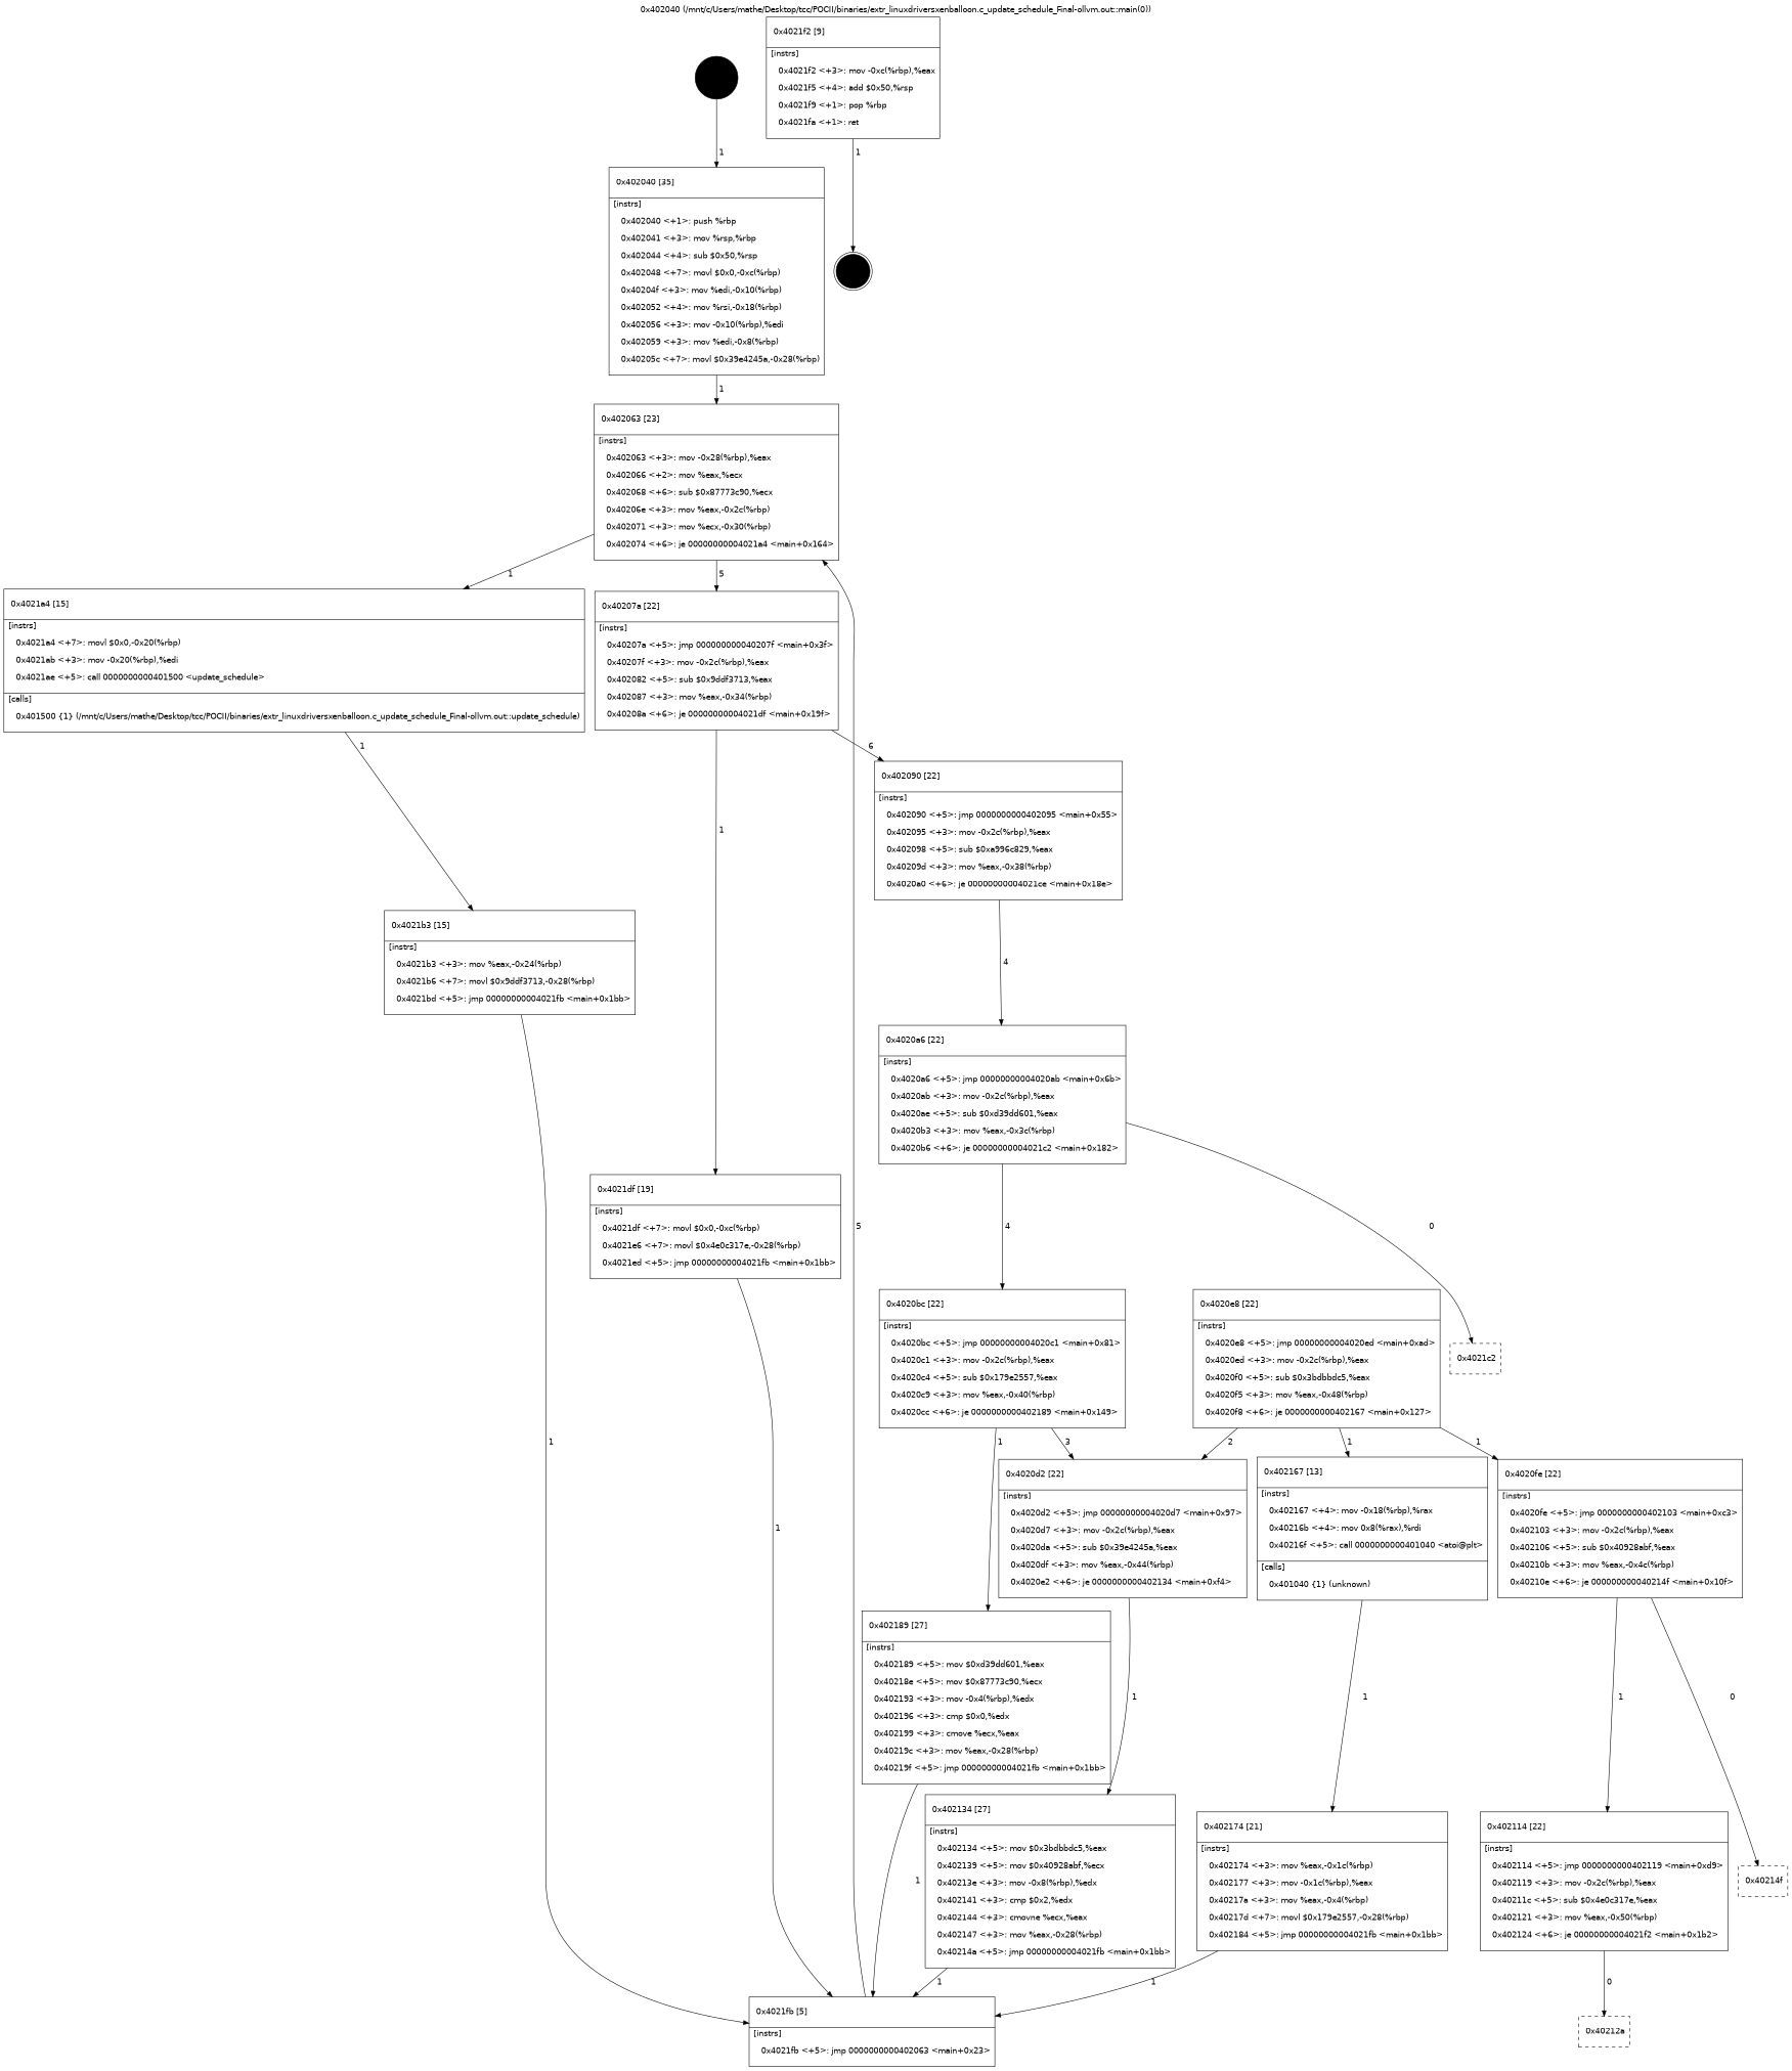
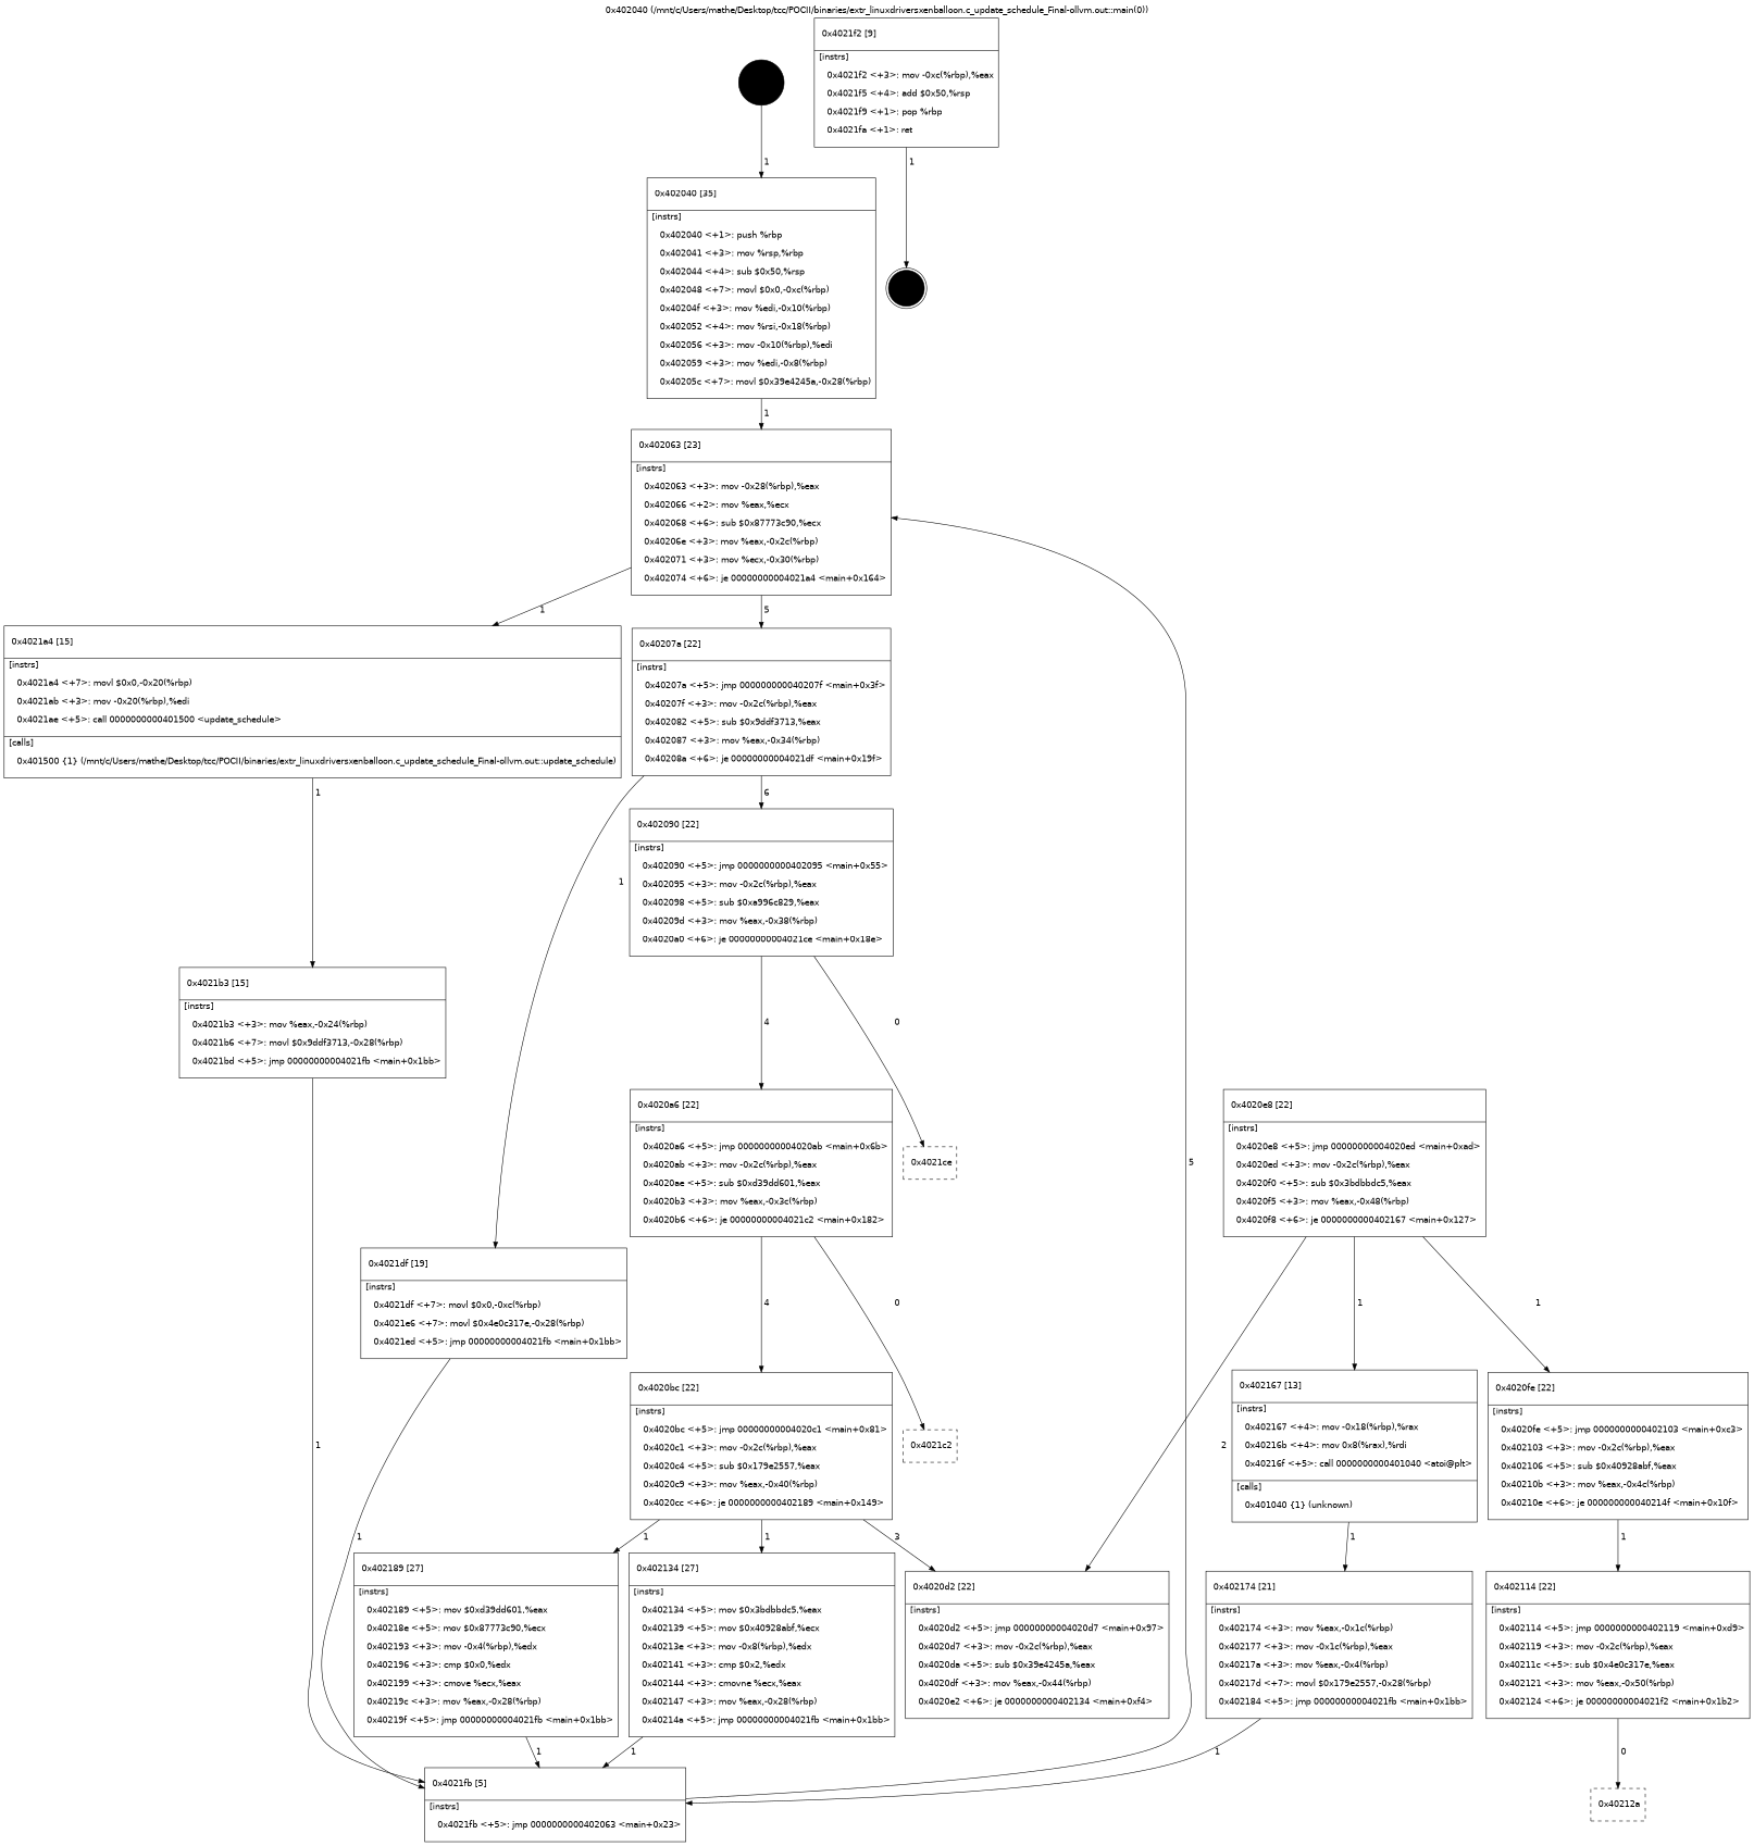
  digraph {
    fontname="DejaVu Sans"
    label="0x402040 (/mnt/c/Users/mathe/Desktop/tcc/POCII/binaries/extr_linuxdriversxenballoon.c_update_schedule_Final-ollvm.out::main(0))"
    labelloc=t
    node [fontname="DejaVu Sans" shape=record]
    edge [fontname="DejaVu Sans"]
    Entry [fillcolor=black height=0.3 shape=circle style=filled width=0.3]
    n2 [label="{\n     0x402040 [35]\l\n     | [instrs]\l\n     &nbsp;&nbsp;0x402040 \<+1\>: push %rbp\l\n     &nbsp;&nbsp;0x402041 \<+3\>: mov %rsp,%rbp\l\n     &nbsp;&nbsp;0x402044 \<+4\>: sub $0x50,%rsp\l\n     &nbsp;&nbsp;0x402048 \<+7\>: movl $0x0,-0xc(%rbp)\l\n     &nbsp;&nbsp;0x40204f \<+3\>: mov %edi,-0x10(%rbp)\l\n     &nbsp;&nbsp;0x402052 \<+4\>: mov %rsi,-0x18(%rbp)\l\n     &nbsp;&nbsp;0x402056 \<+3\>: mov -0x10(%rbp),%edi\l\n     &nbsp;&nbsp;0x402059 \<+3\>: mov %edi,-0x8(%rbp)\l\n     &nbsp;&nbsp;0x40205c \<+7\>: movl $0x39e4245a,-0x28(%rbp)\l\n  }"]
    n3 [label="{\n     0x402063 [23]\l\n     | [instrs]\l\n     &nbsp;&nbsp;0x402063 \<+3\>: mov -0x28(%rbp),%eax\l\n     &nbsp;&nbsp;0x402066 \<+2\>: mov %eax,%ecx\l\n     &nbsp;&nbsp;0x402068 \<+6\>: sub $0x87773c90,%ecx\l\n     &nbsp;&nbsp;0x40206e \<+3\>: mov %eax,-0x2c(%rbp)\l\n     &nbsp;&nbsp;0x402071 \<+3\>: mov %ecx,-0x30(%rbp)\l\n     &nbsp;&nbsp;0x402074 \<+6\>: je 00000000004021a4 \<main+0x164\>\l\n  }"]
    n4 [label="{\n     0x4021a4 [15]\l\n     | [instrs]\l\n     &nbsp;&nbsp;0x4021a4 \<+7\>: movl $0x0,-0x20(%rbp)\l\n     &nbsp;&nbsp;0x4021ab \<+3\>: mov -0x20(%rbp),%edi\l\n     &nbsp;&nbsp;0x4021ae \<+5\>: call 0000000000401500 \<update_schedule\>\l\n     | [calls]\l\n     &nbsp;&nbsp;0x401500 \{1\} (/mnt/c/Users/mathe/Desktop/tcc/POCII/binaries/extr_linuxdriversxenballoon.c_update_schedule_Final-ollvm.out::update_schedule)\l\n  }"]
    n5 [label="{\n     0x40207a [22]\l\n     | [instrs]\l\n     &nbsp;&nbsp;0x40207a \<+5\>: jmp 000000000040207f \<main+0x3f\>\l\n     &nbsp;&nbsp;0x40207f \<+3\>: mov -0x2c(%rbp),%eax\l\n     &nbsp;&nbsp;0x402082 \<+5\>: sub $0x9ddf3713,%eax\l\n     &nbsp;&nbsp;0x402087 \<+3\>: mov %eax,-0x34(%rbp)\l\n     &nbsp;&nbsp;0x40208a \<+6\>: je 00000000004021df \<main+0x19f\>\l\n  }"]
    n6 [label="{\n     0x4021b3 [15]\l\n     | [instrs]\l\n     &nbsp;&nbsp;0x4021b3 \<+3\>: mov %eax,-0x24(%rbp)\l\n     &nbsp;&nbsp;0x4021b6 \<+7\>: movl $0x9ddf3713,-0x28(%rbp)\l\n     &nbsp;&nbsp;0x4021bd \<+5\>: jmp 00000000004021fb \<main+0x1bb\>\l\n  }"]
    n7 [label="{\n     0x4021df [19]\l\n     | [instrs]\l\n     &nbsp;&nbsp;0x4021df \<+7\>: movl $0x0,-0xc(%rbp)\l\n     &nbsp;&nbsp;0x4021e6 \<+7\>: movl $0x4e0c317e,-0x28(%rbp)\l\n     &nbsp;&nbsp;0x4021ed \<+5\>: jmp 00000000004021fb \<main+0x1bb\>\l\n  }"]
    n8 [label="{\n     0x402090 [22]\l\n     | [instrs]\l\n     &nbsp;&nbsp;0x402090 \<+5\>: jmp 0000000000402095 \<main+0x55\>\l\n     &nbsp;&nbsp;0x402095 \<+3\>: mov -0x2c(%rbp),%eax\l\n     &nbsp;&nbsp;0x402098 \<+5\>: sub $0xa996c829,%eax\l\n     &nbsp;&nbsp;0x40209d \<+3\>: mov %eax,-0x38(%rbp)\l\n     &nbsp;&nbsp;0x4020a0 \<+6\>: je 00000000004021ce \<main+0x18e\>\l\n  }"]
    n9 [label="{\n     0x4021fb [5]\l\n     | [instrs]\l\n     &nbsp;&nbsp;0x4021fb \<+5\>: jmp 0000000000402063 \<main+0x23\>\l\n  }"]
+   n10 [label="{\n     0x4021ce\l\n  }" style=dashed]
    n11 [label="{\n     0x4020a6 [22]\l\n     | [instrs]\l\n     &nbsp;&nbsp;0x4020a6 \<+5\>: jmp 00000000004020ab \<main+0x6b\>\l\n     &nbsp;&nbsp;0x4020ab \<+3\>: mov -0x2c(%rbp),%eax\l\n     &nbsp;&nbsp;0x4020ae \<+5\>: sub $0xd39dd601,%eax\l\n     &nbsp;&nbsp;0x4020b3 \<+3\>: mov %eax,-0x3c(%rbp)\l\n     &nbsp;&nbsp;0x4020b6 \<+6\>: je 00000000004021c2 \<main+0x182\>\l\n  }"]
    Exit [fillcolor=black height=0.3 peripheries=2 shape=circle style=filled width=0.3]
    n13 [label="{\n     0x4021c2\l\n  }" style=dashed]
    n14 [label="{\n     0x4020bc [22]\l\n     | [instrs]\l\n     &nbsp;&nbsp;0x4020bc \<+5\>: jmp 00000000004020c1 \<main+0x81\>\l\n     &nbsp;&nbsp;0x4020c1 \<+3\>: mov -0x2c(%rbp),%eax\l\n     &nbsp;&nbsp;0x4020c4 \<+5\>: sub $0x179e2557,%eax\l\n     &nbsp;&nbsp;0x4020c9 \<+3\>: mov %eax,-0x40(%rbp)\l\n     &nbsp;&nbsp;0x4020cc \<+6\>: je 0000000000402189 \<main+0x149\>\l\n  }"]
    n15 [label="{\n     0x40212a\l\n  }" style=dashed]
    n16 [label="{\n     0x402189 [27]\l\n     | [instrs]\l\n     &nbsp;&nbsp;0x402189 \<+5\>: mov $0xd39dd601,%eax\l\n     &nbsp;&nbsp;0x40218e \<+5\>: mov $0x87773c90,%ecx\l\n     &nbsp;&nbsp;0x402193 \<+3\>: mov -0x4(%rbp),%edx\l\n     &nbsp;&nbsp;0x402196 \<+3\>: cmp $0x0,%edx\l\n     &nbsp;&nbsp;0x402199 \<+3\>: cmove %ecx,%eax\l\n     &nbsp;&nbsp;0x40219c \<+3\>: mov %eax,-0x28(%rbp)\l\n     &nbsp;&nbsp;0x40219f \<+5\>: jmp 00000000004021fb \<main+0x1bb\>\l\n  }"]
    n17 [label="{\n     0x4020d2 [22]\l\n     | [instrs]\l\n     &nbsp;&nbsp;0x4020d2 \<+5\>: jmp 00000000004020d7 \<main+0x97\>\l\n     &nbsp;&nbsp;0x4020d7 \<+3\>: mov -0x2c(%rbp),%eax\l\n     &nbsp;&nbsp;0x4020da \<+5\>: sub $0x39e4245a,%eax\l\n     &nbsp;&nbsp;0x4020df \<+3\>: mov %eax,-0x44(%rbp)\l\n     &nbsp;&nbsp;0x4020e2 \<+6\>: je 0000000000402134 \<main+0xf4\>\l\n  }"]
    n18 [label="{\n     0x4021f2 [9]\l\n     | [instrs]\l\n     &nbsp;&nbsp;0x4021f2 \<+3\>: mov -0xc(%rbp),%eax\l\n     &nbsp;&nbsp;0x4021f5 \<+4\>: add $0x50,%rsp\l\n     &nbsp;&nbsp;0x4021f9 \<+1\>: pop %rbp\l\n     &nbsp;&nbsp;0x4021fa \<+1\>: ret\l\n  }"]
    n19 [label="{\n     0x402134 [27]\l\n     | [instrs]\l\n     &nbsp;&nbsp;0x402134 \<+5\>: mov $0x3bdbbdc5,%eax\l\n     &nbsp;&nbsp;0x402139 \<+5\>: mov $0x40928abf,%ecx\l\n     &nbsp;&nbsp;0x40213e \<+3\>: mov -0x8(%rbp),%edx\l\n     &nbsp;&nbsp;0x402141 \<+3\>: cmp $0x2,%edx\l\n     &nbsp;&nbsp;0x402144 \<+3\>: cmovne %ecx,%eax\l\n     &nbsp;&nbsp;0x402147 \<+3\>: mov %eax,-0x28(%rbp)\l\n     &nbsp;&nbsp;0x40214a \<+5\>: jmp 00000000004021fb \<main+0x1bb\>\l\n  }"]
    n20 [label="{\n     0x402114 [22]\l\n     | [instrs]\l\n     &nbsp;&nbsp;0x402114 \<+5\>: jmp 0000000000402119 \<main+0xd9\>\l\n     &nbsp;&nbsp;0x402119 \<+3\>: mov -0x2c(%rbp),%eax\l\n     &nbsp;&nbsp;0x40211c \<+5\>: sub $0x4e0c317e,%eax\l\n     &nbsp;&nbsp;0x402121 \<+3\>: mov %eax,-0x50(%rbp)\l\n     &nbsp;&nbsp;0x402124 \<+6\>: je 00000000004021f2 \<main+0x1b2\>\l\n  }"]
    n21 [label="{\n     0x4020e8 [22]\l\n     | [instrs]\l\n     &nbsp;&nbsp;0x4020e8 \<+5\>: jmp 00000000004020ed \<main+0xad\>\l\n     &nbsp;&nbsp;0x4020ed \<+3\>: mov -0x2c(%rbp),%eax\l\n     &nbsp;&nbsp;0x4020f0 \<+5\>: sub $0x3bdbbdc5,%eax\l\n     &nbsp;&nbsp;0x4020f5 \<+3\>: mov %eax,-0x48(%rbp)\l\n     &nbsp;&nbsp;0x4020f8 \<+6\>: je 0000000000402167 \<main+0x127\>\l\n  }"]
    n22 [label="{\n     0x402167 [13]\l\n     | [instrs]\l\n     &nbsp;&nbsp;0x402167 \<+4\>: mov -0x18(%rbp),%rax\l\n     &nbsp;&nbsp;0x40216b \<+4\>: mov 0x8(%rax),%rdi\l\n     &nbsp;&nbsp;0x40216f \<+5\>: call 0000000000401040 \<atoi@plt\>\l\n     | [calls]\l\n     &nbsp;&nbsp;0x401040 \{1\} (unknown)\l\n  }"]
    n23 [label="{\n     0x4020fe [22]\l\n     | [instrs]\l\n     &nbsp;&nbsp;0x4020fe \<+5\>: jmp 0000000000402103 \<main+0xc3\>\l\n     &nbsp;&nbsp;0x402103 \<+3\>: mov -0x2c(%rbp),%eax\l\n     &nbsp;&nbsp;0x402106 \<+5\>: sub $0x40928abf,%eax\l\n     &nbsp;&nbsp;0x40210b \<+3\>: mov %eax,-0x4c(%rbp)\l\n     &nbsp;&nbsp;0x40210e \<+6\>: je 000000000040214f \<main+0x10f\>\l\n  }"]
-   n24 [label="{\n     0x40214f\l\n  }" style=dashed]
    n25 [label="{\n     0x402174 [21]\l\n     | [instrs]\l\n     &nbsp;&nbsp;0x402174 \<+3\>: mov %eax,-0x1c(%rbp)\l\n     &nbsp;&nbsp;0x402177 \<+3\>: mov -0x1c(%rbp),%eax\l\n     &nbsp;&nbsp;0x40217a \<+3\>: mov %eax,-0x4(%rbp)\l\n     &nbsp;&nbsp;0x40217d \<+7\>: movl $0x179e2557,-0x28(%rbp)\l\n     &nbsp;&nbsp;0x402184 \<+5\>: jmp 00000000004021fb \<main+0x1bb\>\l\n  }"]
    Entry -> n2 [label=" 1"]
    n2 -> n3 [label=" 1"]
    n3 -> n4 [label=" 1"]
    n3 -> n5 [label=" 5"]
    n4 -> n6 [label=" 1"]
    n5 -> n7 [label=" 1"]
    n5 -> n8 [label=" 6"]
    n6 -> n9 [label=" 1"]
    n7 -> n9 [label=" 1"]
+   n8 -> n10 [label=" 0"]
    n8 -> n11 [label=" 4"]
    n9 -> n3 [label=" 5"]
    n11 -> n13 [label=" 0"]
    n11 -> n14 [label=" 4"]
    n14 -> n16 [label=" 1"]
    n14 -> n17 [label=" 3"]
    n16 -> n9 [label=" 1"]
-   n17 -> n19 [label=" 1"]
+   n14 -> n19 [label=" 1"]
    n18 -> Exit [label=" 1"]
    n19 -> n9 [label=" 1"]
    n20 -> n15 [label=" 0"]
    n21 -> n17 [label=" 2"]
    n21 -> n22 [label=" 1"]
    n21 -> n23 [label=" 1"]
    n22 -> n25 [label=" 1"]
    n23 -> n20 [label=" 1"]
-   n23 -> n24 [label=" 0"]
    n25 -> n9 [label=" 1"]
  }
